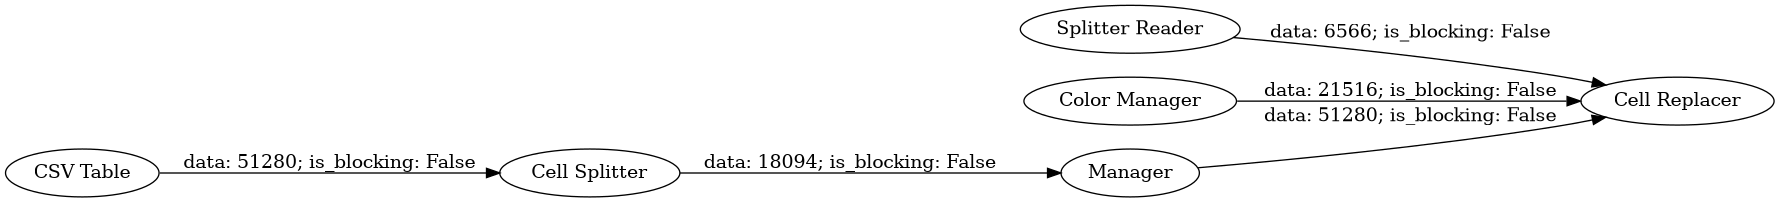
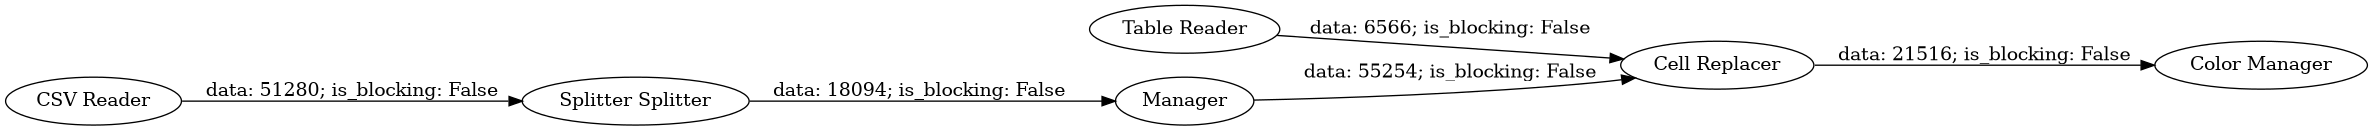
  digraph {
    rankdir=LR
-   n1 [label="Splitter Reader"]
+   n1 [label="Table Reader"]
    n2 [label="Cell Replacer"]
    n3 [label="Color Manager"]
-   n4 [label="Cell Splitter"]
+   n4 [label="Splitter Splitter"]
    n5 [label=Manager]
-   n6 [label="CSV Table"]
+   n6 [label="CSV Reader"]
    n1 -> n2 [label="data: 6566; is_blocking: False"]
-   n3 -> n2 [label="data: 21516; is_blocking: False"]
+   n2 -> n3 [label="data: 21516; is_blocking: False"]
    n4 -> n5 [label="data: 18094; is_blocking: False"]
-   n5 -> n2 [label="data: 51280; is_blocking: False"]
+   n5 -> n2 [label="data: 55254; is_blocking: False"]
    n6 -> n4 [label="data: 51280; is_blocking: False"]
  }
